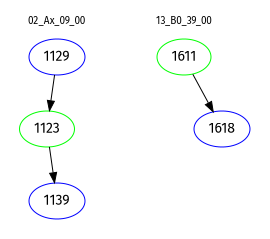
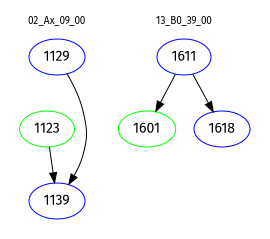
  digraph {
    fontname="Fira Sans"
    node [color=blue fontname="Fira Sans"]
    edge [color=black fontname="Fira Sans"]
    n1 [label=1129]
    n2 [color=green label=1123]
    n3 [label=1139]
-   n4 [color=green label=1611]
+   n4 [label=1611]
+   n5 [color=green label=1601]
    n6 [label=1618]
    subgraph cluster_1 {
      color=white
      fontsize=10
      label="02_Ax_09_00"
      n1
      n2
      n3
    }
    subgraph cluster_2 {
      color=white
      fontsize=10
      label="13_B0_39_00"
      n4
+     n5
      n6
    }
-   n1 -> n2
+   n1 -> n3
    n2 -> n3
+   n4 -> n5
    n4 -> n6
  }
